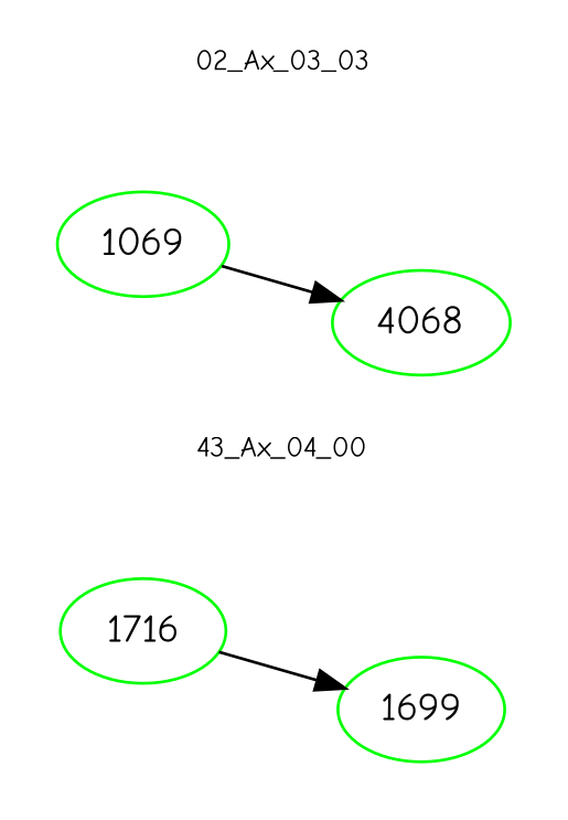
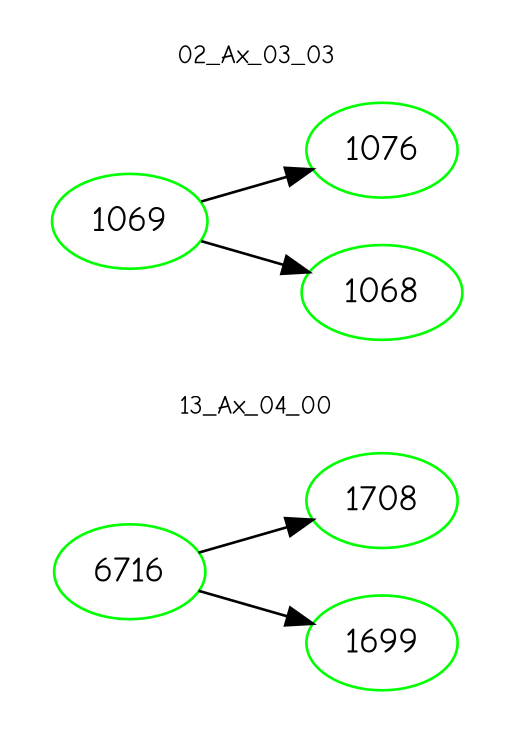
  digraph {
    fontname="Comic Neue"
    rankdir=LR
    node [color=green fontname="Comic Neue"]
    edge [color=black fontname="Comic Neue"]
-   n1 [label=1716]
+   n1 [label=6716]
    n2 [label=1699]
+   n3 [label=1708]
    n4 [label=1069]
-   n5 [label=4068]
+   n5 [label=1068]
+   n6 [label=1076]
    subgraph cluster_1 {
      color=white
      fontsize=10
-     label="43_Ax_04_00"
+     label="13_Ax_04_00"
      n1
      n2
+     n3
    }
    subgraph cluster_2 {
      color=white
      fontsize=10
      label="02_Ax_03_03"
      n4
      n5
+     n6
    }
    n1 -> n2
+   n1 -> n3
    n4 -> n5
+   n4 -> n6
  }
